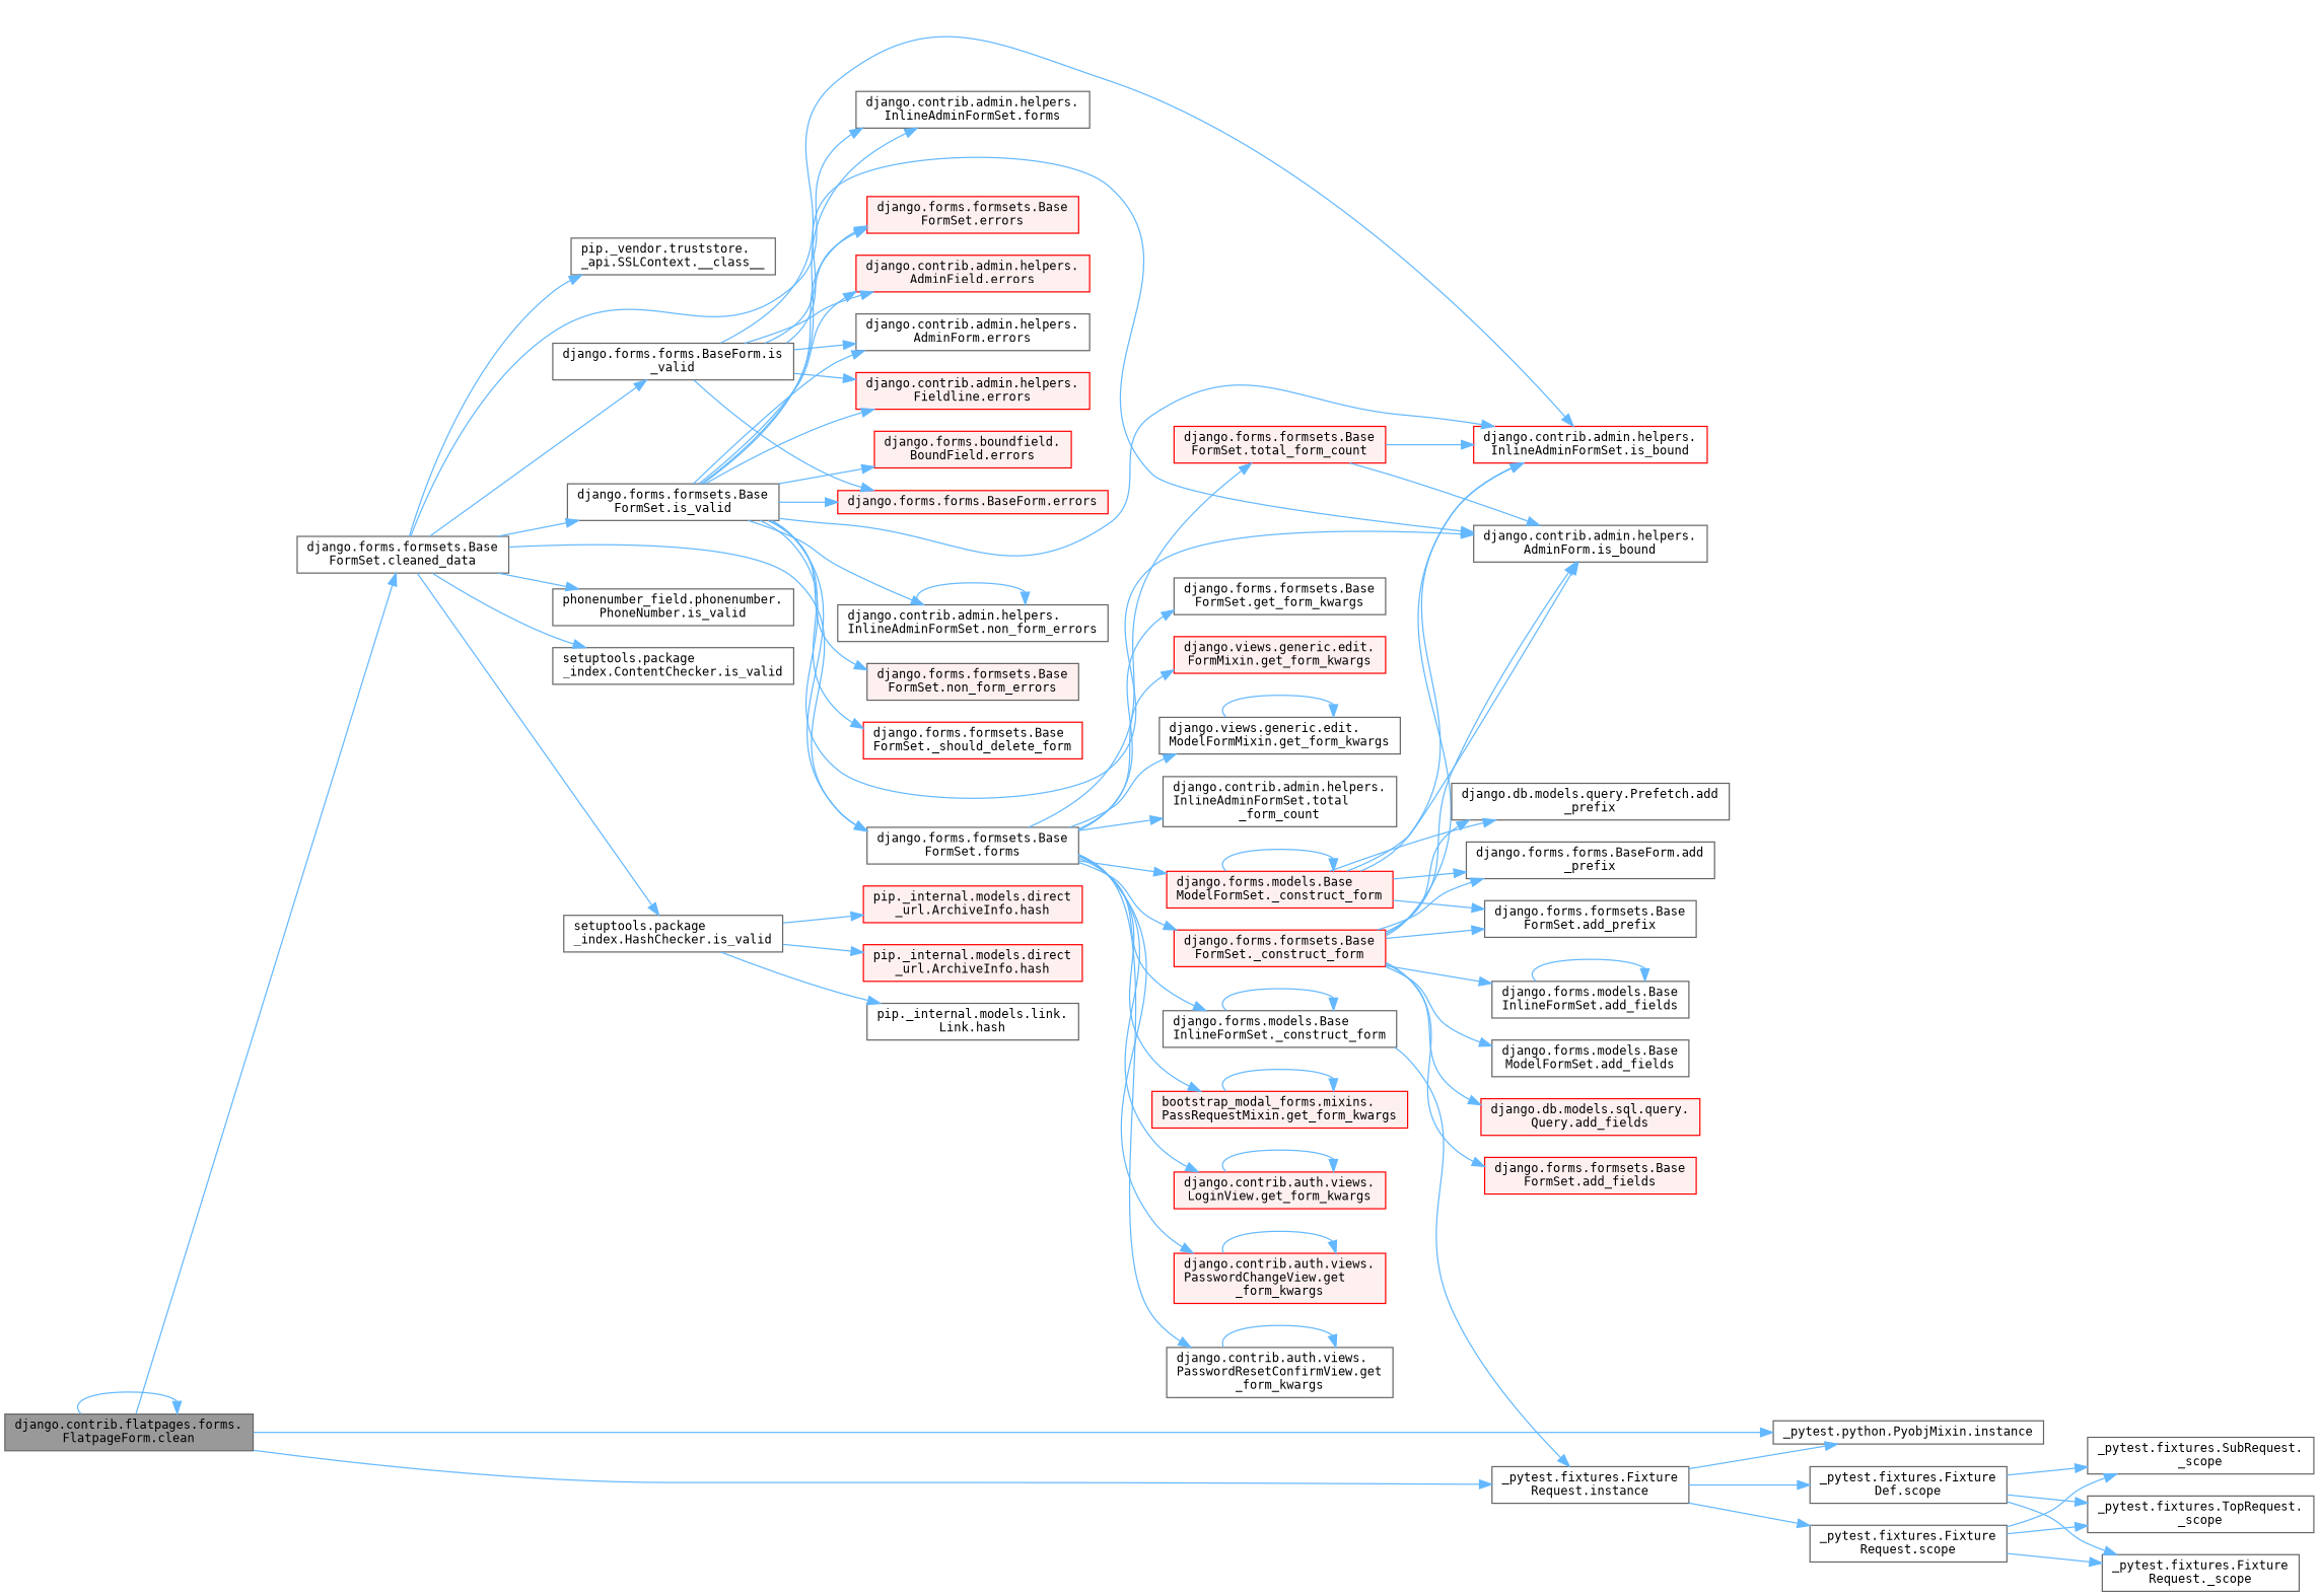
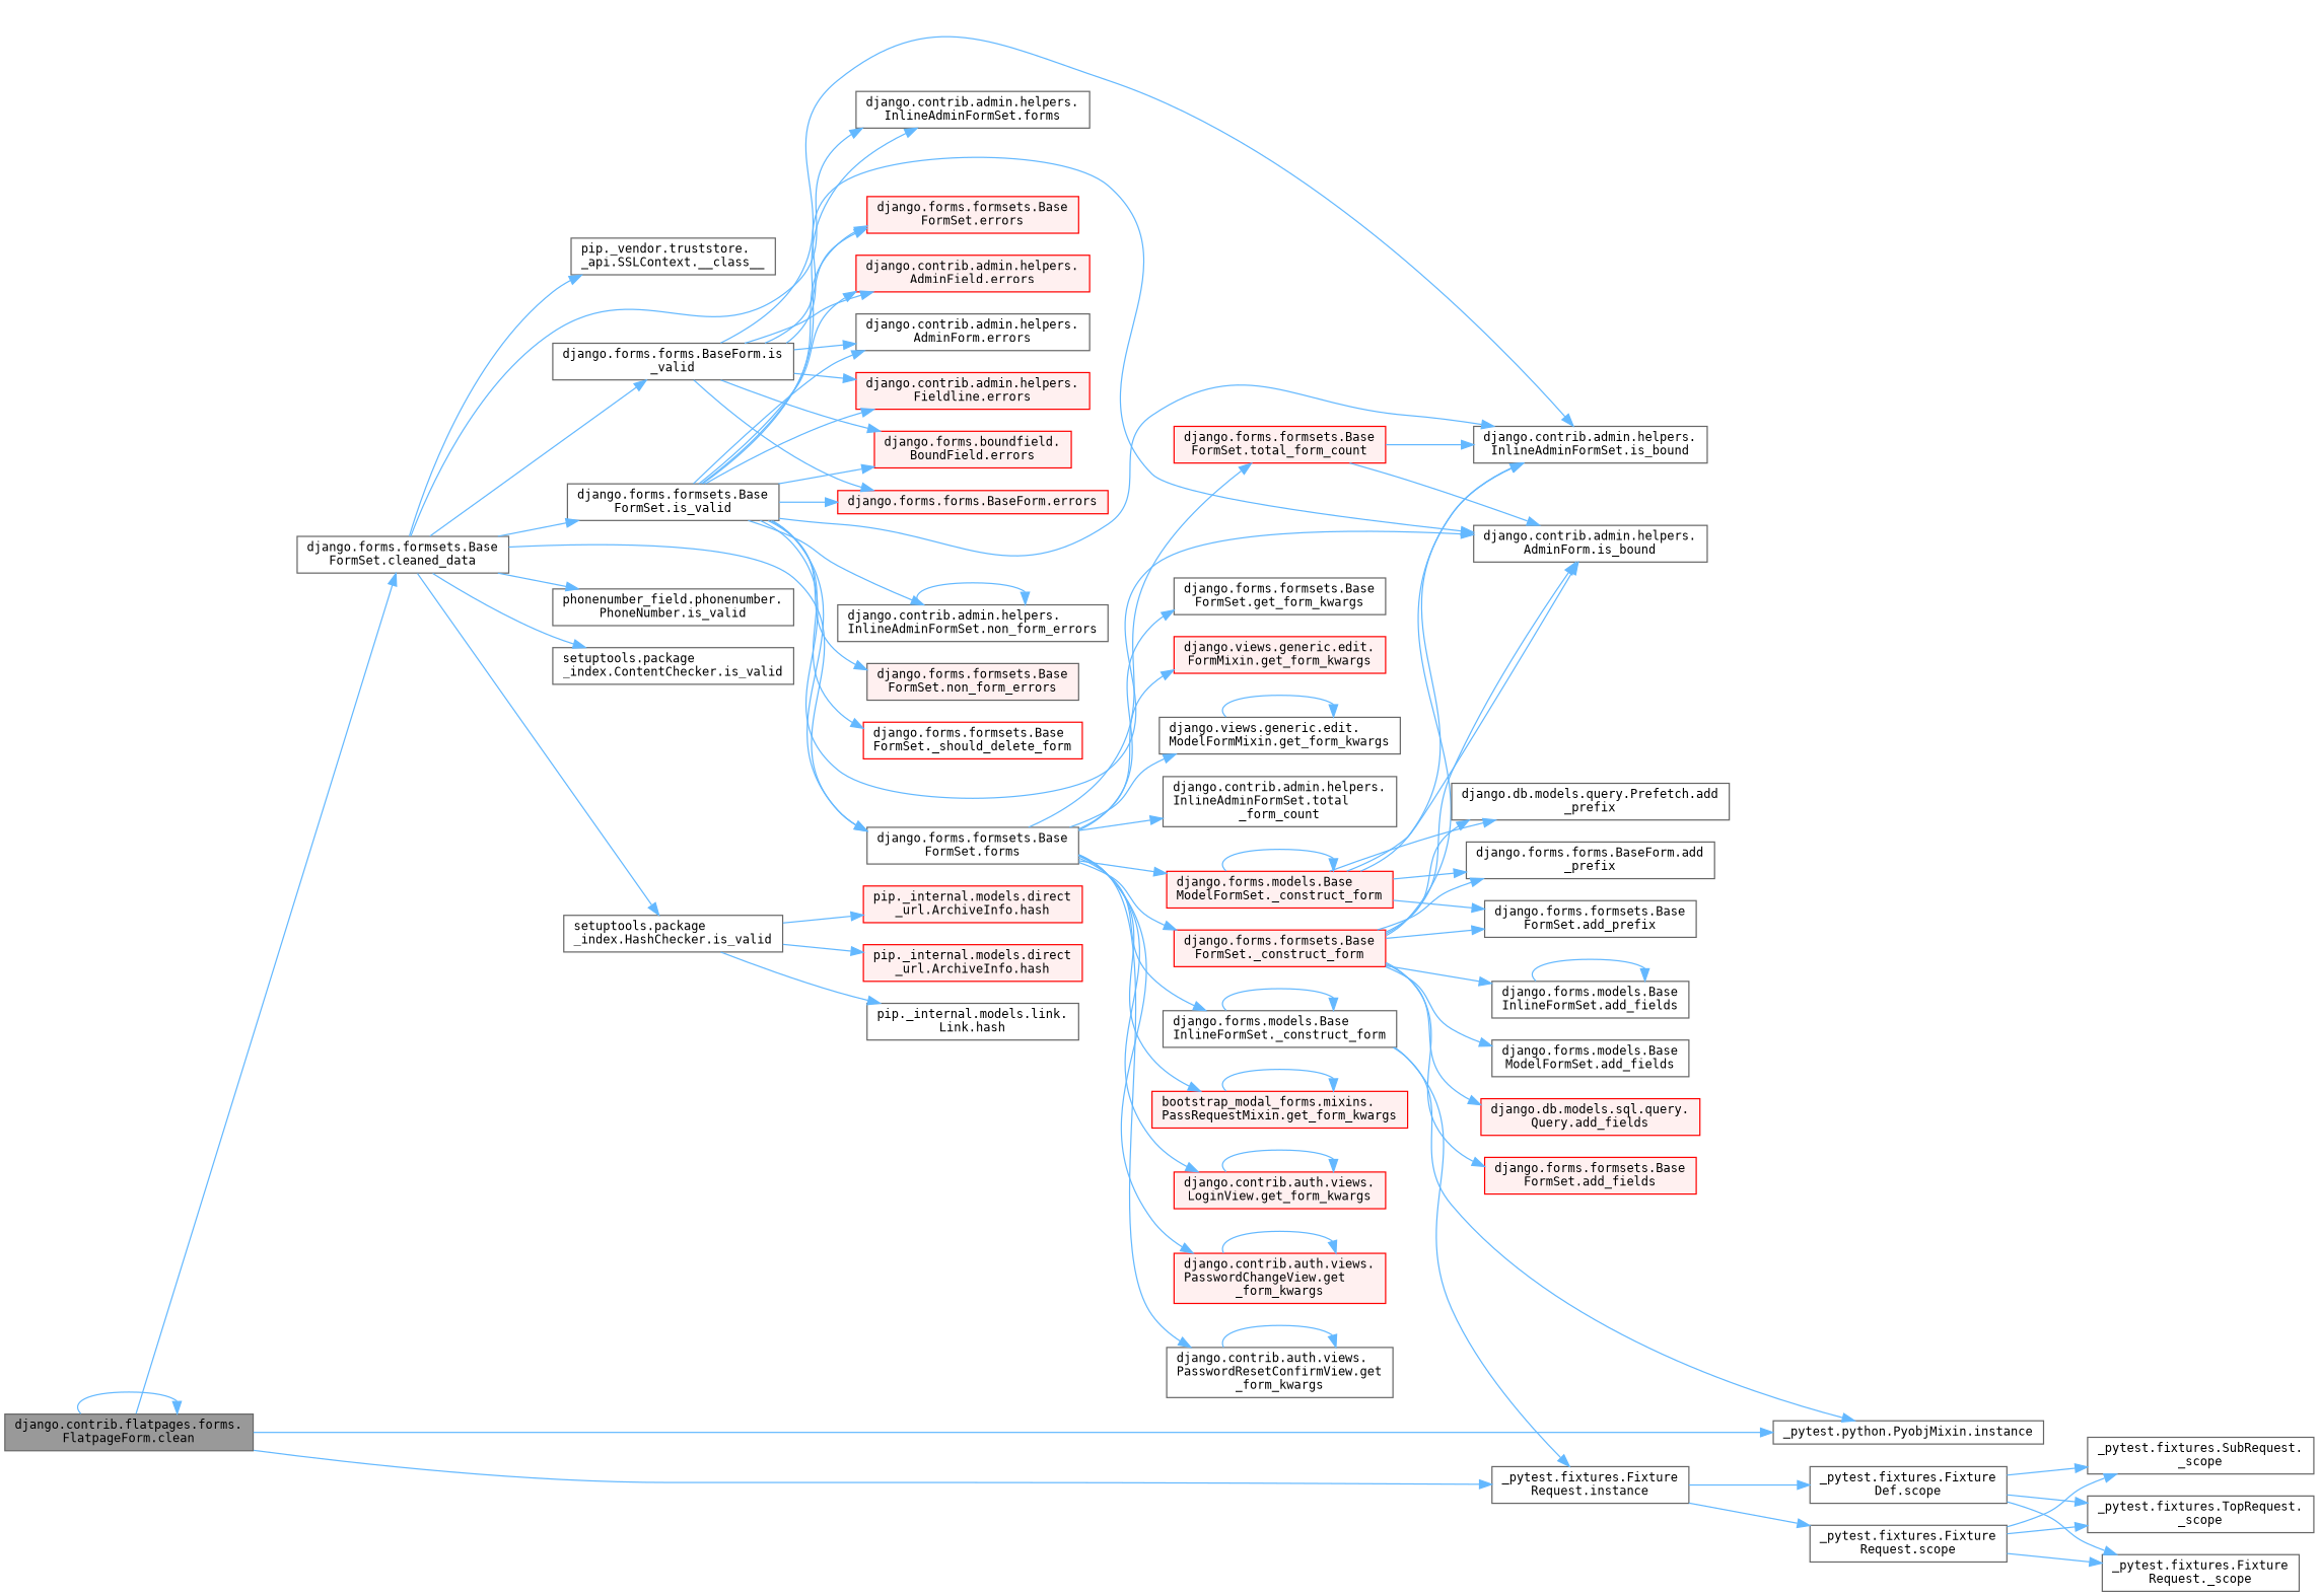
  digraph {
    fontname="DejaVu Sans Mono"
    rankdir=LR
    node [color=grey40 fillcolor=white fontname="DejaVu Sans Mono" fontsize=10 shape=box style=filled]
    edge [color=steelblue1 fontname="DejaVu Sans Mono" fontsize=10 labelfontname=Helvetica labelfontsize=10 style=solid]
    n1 [color=gray40 fillcolor=grey60 fontcolor=black height=0.2 label="django.contrib.flatpages.forms.\lFlatpageForm.clean" width=0.4]
    n2 [height=0.2 label="django.forms.formsets.Base\lFormSet.cleaned_data" width=0.4]
    n3 [height=0.2 label="_pytest.fixtures.Fixture\lRequest.instance" width=0.4]
    n4 [height=0.2 label="_pytest.python.PyobjMixin.instance" width=0.4]
    n5 [height=0.2 label="pip._vendor.truststore.\l_api.SSLContext.__class__" width=0.4]
    n6 [height=0.2 label="django.contrib.admin.helpers.\lInlineAdminFormSet.forms" width=0.4]
    n7 [height=0.2 label="django.forms.formsets.Base\lFormSet.forms" width=0.4]
    n8 [height=0.2 label="django.forms.forms.BaseForm.is\l_valid" width=0.4]
    n9 [height=0.2 label="django.forms.formsets.Base\lFormSet.is_valid" width=0.4]
    n10 [height=0.2 label="phonenumber_field.phonenumber.\lPhoneNumber.is_valid" width=0.4]
    n11 [height=0.2 label="setuptools.package\l_index.ContentChecker.is_valid" width=0.4]
    n12 [height=0.2 label="setuptools.package\l_index.HashChecker.is_valid" width=0.4]
    n13 [height=0.2 label="_pytest.fixtures.Fixture\lDef.scope" width=0.4]
    n14 [height=0.2 label="_pytest.fixtures.Fixture\lRequest.scope" width=0.4]
    n15 [color=red fillcolor="#FFF0F0" height=0.2 label="django.forms.formsets.Base\lFormSet._construct_form" width=0.4]
    n16 [height=0.2 label="django.forms.models.Base\lInlineFormSet._construct_form" width=0.4]
    n17 [color=red fillcolor="#FFF0F0" height=0.2 label="django.forms.models.Base\lModelFormSet._construct_form" width=0.4]
    n18 [color=red fillcolor="#FFF0F0" height=0.2 label="bootstrap_modal_forms.mixins.\lPassRequestMixin.get_form_kwargs" width=0.4]
    n19 [color=red fillcolor="#FFF0F0" height=0.2 label="django.contrib.auth.views.\lLoginView.get_form_kwargs" width=0.4]
    n20 [color=red fillcolor="#FFF0F0" height=0.2 label="django.contrib.auth.views.\lPasswordChangeView.get\l_form_kwargs" width=0.4]
    n21 [height=0.2 label="django.contrib.auth.views.\lPasswordResetConfirmView.get\l_form_kwargs" width=0.4]
    n22 [height=0.2 label="django.forms.formsets.Base\lFormSet.get_form_kwargs" width=0.4]
    n23 [color=red fillcolor="#FFF0F0" height=0.2 label="django.views.generic.edit.\lFormMixin.get_form_kwargs" width=0.4]
    n24 [height=0.2 label="django.views.generic.edit.\lModelFormMixin.get_form_kwargs" width=0.4]
    n25 [height=0.2 label="django.contrib.admin.helpers.\lInlineAdminFormSet.total\l_form_count" width=0.4]
    n26 [color=red fillcolor="#FFF0F0" height=0.2 label="django.forms.formsets.Base\lFormSet.total_form_count" width=0.4]
    n27 [height=0.2 label="django.contrib.admin.helpers.\lAdminForm.is_bound" width=0.4]
-   n28 [color=red height=0.2 label="django.contrib.admin.helpers.\lInlineAdminFormSet.is_bound" width=0.4]
+   n28 [height=0.2 label="django.contrib.admin.helpers.\lInlineAdminFormSet.is_bound" width=0.4]
    n29 [color=red fillcolor="#FFF0F0" height=0.2 label="django.contrib.admin.helpers.\lAdminField.errors" width=0.4]
    n30 [height=0.2 label="django.contrib.admin.helpers.\lAdminForm.errors" width=0.4]
    n31 [color=red fillcolor="#FFF0F0" height=0.2 label="django.contrib.admin.helpers.\lFieldline.errors" width=0.4]
    n32 [color=red fillcolor="#FFF0F0" height=0.2 label="django.forms.boundfield.\lBoundField.errors" width=0.4]
    n33 [color=red fillcolor="#FFF0F0" height=0.2 label="django.forms.forms.BaseForm.errors" width=0.4]
    n34 [color=red fillcolor="#FFF0F0" height=0.2 label="django.forms.formsets.Base\lFormSet.errors" width=0.4]
    n35 [color=red height=0.2 label="django.forms.formsets.Base\lFormSet._should_delete_form" width=0.4]
    n36 [height=0.2 label="django.contrib.admin.helpers.\lInlineAdminFormSet.non_form_errors" width=0.4]
    n37 [fillcolor="#FFF0F0" height=0.2 label="django.forms.formsets.Base\lFormSet.non_form_errors" width=0.4]
    n38 [color=red fillcolor="#FFF0F0" height=0.2 label="pip._internal.models.direct\l_url.ArchiveInfo.hash" width=0.4]
    n39 [color=red fillcolor="#FFF0F0" height=0.2 label="pip._internal.models.direct\l_url.ArchiveInfo.hash" width=0.4]
    n40 [height=0.2 label="pip._internal.models.link.\lLink.hash" width=0.4]
    n41 [color=red fillcolor="#FFF0F0" height=0.2 label="django.db.models.sql.query.\lQuery.add_fields" width=0.4]
    n42 [color=red fillcolor="#FFF0F0" height=0.2 label="django.forms.formsets.Base\lFormSet.add_fields" width=0.4]
    n43 [height=0.2 label="django.forms.models.Base\lInlineFormSet.add_fields" width=0.4]
    n44 [height=0.2 label="django.forms.models.Base\lModelFormSet.add_fields" width=0.4]
    n45 [height=0.2 label="django.db.models.query.Prefetch.add\l_prefix" width=0.4]
    n46 [height=0.2 label="django.forms.forms.BaseForm.add\l_prefix" width=0.4]
    n47 [height=0.2 label="django.forms.formsets.Base\lFormSet.add_prefix" width=0.4]
    n48 [height=0.2 label="_pytest.fixtures.Fixture\lRequest._scope" width=0.4]
    n49 [height=0.2 label="_pytest.fixtures.SubRequest.\l_scope" width=0.4]
    n50 [height=0.2 label="_pytest.fixtures.TopRequest.\l_scope" width=0.4]
    n1 -> n1
    n1 -> n2
    n1 -> n3
    n1 -> n4
    n2 -> n5
    n2 -> n6
    n2 -> n7
    n2 -> n8
    n2 -> n9
    n2 -> n10
    n2 -> n11
    n2 -> n12
    n3 -> n13
    n3 -> n14
    n7 -> n15
    n7 -> n16
    n7 -> n17
    n7 -> n18
    n7 -> n19
    n7 -> n20
    n7 -> n21
    n7 -> n22
    n7 -> n23
    n7 -> n24
    n7 -> n25
    n7 -> n26
    n8 -> n27
    n8 -> n28
    n8 -> n29
    n8 -> n30
    n8 -> n31
+   n8 -> n32
    n8 -> n33
    n8 -> n34
    n9 -> n6
    n9 -> n7
    n9 -> n27
    n9 -> n28
    n9 -> n29
    n9 -> n30
    n9 -> n31
    n9 -> n32
    n9 -> n33
    n9 -> n34
    n9 -> n35
    n9 -> n36
    n9 -> n37
    n12 -> n38
    n12 -> n39
    n12 -> n40
    n13 -> n48
    n13 -> n49
    n13 -> n50
    n14 -> n48
    n14 -> n49
    n14 -> n50
    n15 -> n27
    n15 -> n28
    n15 -> n41
    n15 -> n42
    n15 -> n43
    n15 -> n44
    n15 -> n45
    n15 -> n46
    n15 -> n47
    n16 -> n3
-   n3 -> n4
+   n16 -> n4
    n16 -> n16
    n17 -> n17
    n17 -> n27
    n17 -> n28
    n17 -> n45
    n17 -> n46
    n17 -> n47
    n18 -> n18
    n19 -> n19
    n20 -> n20
    n21 -> n21
    n24 -> n24
    n26 -> n27
    n26 -> n28
    n36 -> n36
    n43 -> n43
  }
